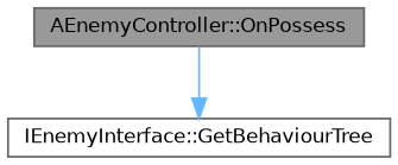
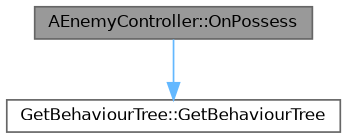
  digraph {
    rankdir=TB
    node [fontname=Helvetica fontsize=10 shape=box style=filled]
    n1 [color=gray40 fillcolor=grey60 fontcolor=black height=0.2 label="AEnemyController::OnPossess" width=0.4]
-   n2 [color=grey40 fillcolor=white height=0.2 label="IEnemyInterface::GetBehaviourTree" width=0.4]
+   n2 [color=grey40 fillcolor=white height=0.2 label="GetBehaviourTree::GetBehaviourTree" width=0.4]
    n1 -> n2 [color=steelblue1 fontname=Helvetica fontsize=10 labelfontname=Helvetica labelfontsize=10 style=solid]
  }
